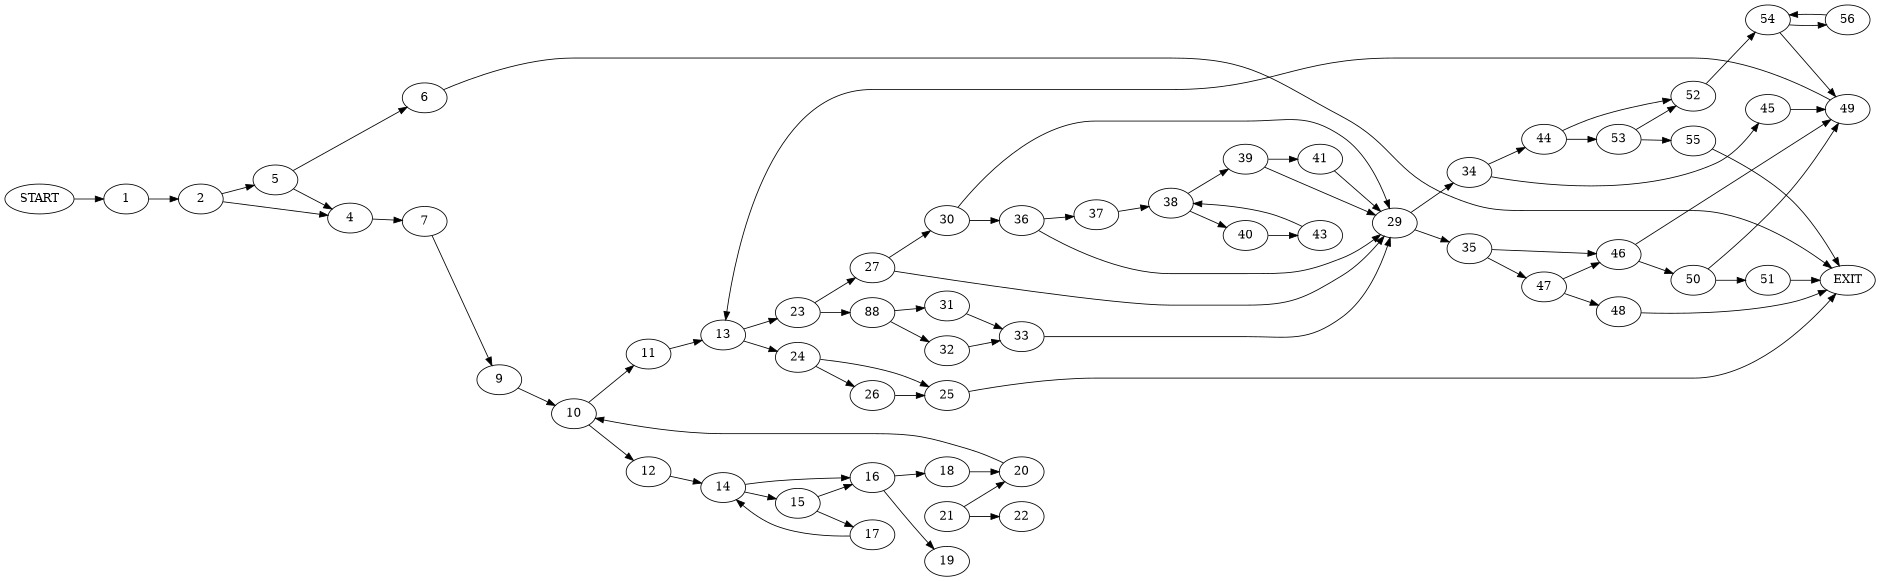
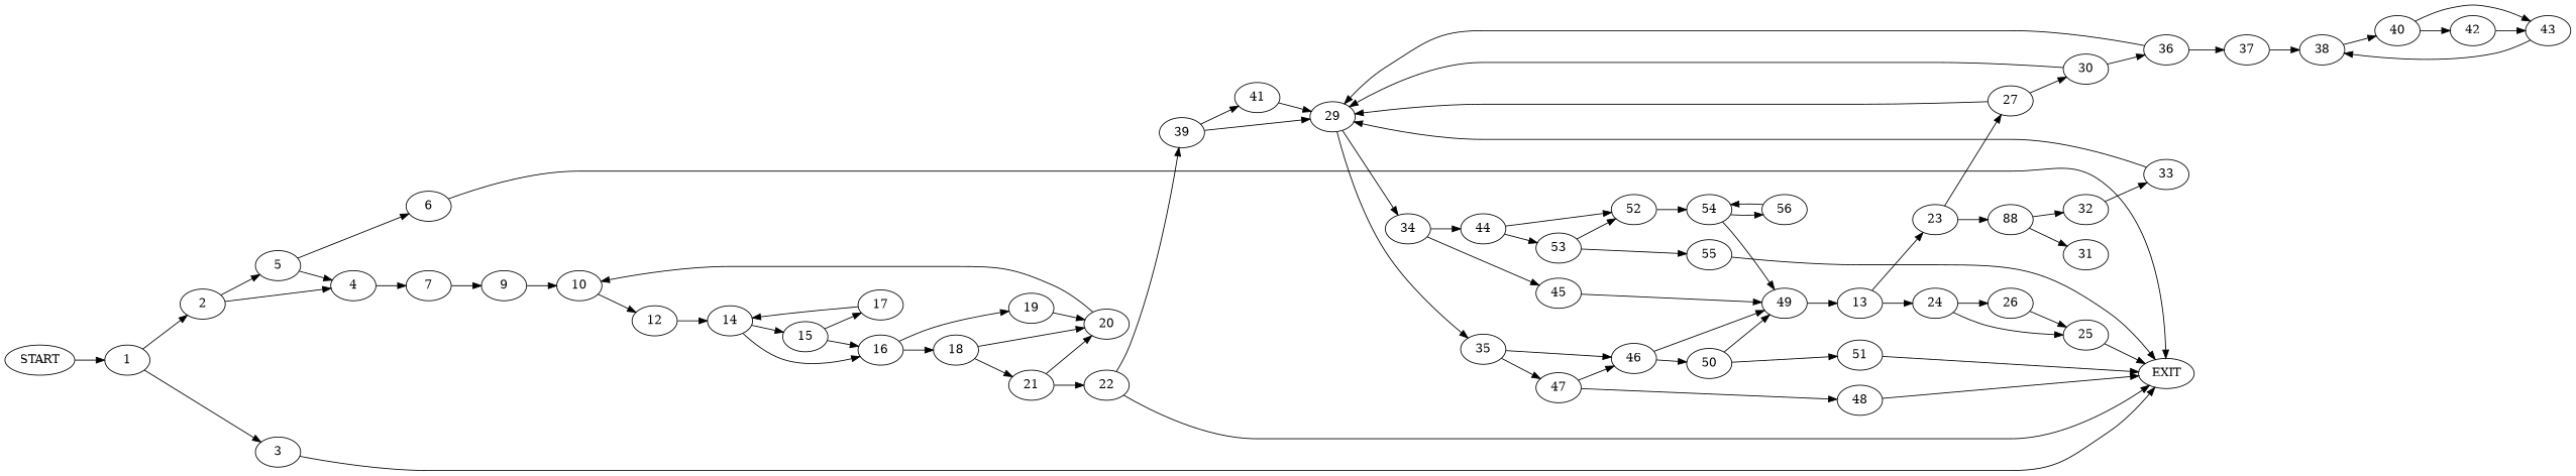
  digraph {
    rankdir=LR
    n1 [label=START]
    1
    2
+   3
    n5 [label=EXIT]
    4
    5
    7
    6
    9
    10
-   11
    12
    13
    14
    23
    24
    15
    16
    27
    n21 [label=88]
    25
    26
    17
    18
    19
    20
    21
    22
    29
    30
    31
    32
    34
    35
    36
    33
    44
    45
    46
    47
    37
    52
    53
    49
    50
    48
    38
    39
    40
    41
+   42
    43
    54
    55
    51
    56
    n1 -> 1
    1 -> 2
+   1 -> 3
    2 -> 4
    2 -> 5
+   3 -> n5
    4 -> 7
    5 -> 4
    5 -> 6
    7 -> 9
    6 -> n5
    9 -> 10
-   10 -> 11
    10 -> 12
-   11 -> 13
    12 -> 14
    13 -> 23
    13 -> 24
    14 -> 15
    14 -> 16
    23 -> 27
    23 -> n21
    24 -> 25
    24 -> 26
    15 -> 16
    15 -> 17
    16 -> 18
    16 -> 19
    27 -> 29
    27 -> 30
    n21 -> 31
    n21 -> 32
    25 -> n5
    26 -> 25
    17 -> 14
    18 -> 20
+   18 -> 21
+   19 -> 20
    20 -> 10
    21 -> 20
    21 -> 22
+   22 -> n5
    29 -> 34
    29 -> 35
    30 -> 29
    30 -> 36
-   31 -> 33
    32 -> 33
    34 -> 44
    34 -> 45
    35 -> 46
    35 -> 47
    36 -> 29
    36 -> 37
    33 -> 29
    44 -> 52
    44 -> 53
    45 -> 49
    46 -> 49
    46 -> 50
    47 -> 46
    47 -> 48
    37 -> 38
    52 -> 54
    53 -> 52
    53 -> 55
    49 -> 13
    50 -> 49
    50 -> 51
    48 -> n5
-   38 -> 39
+   22 -> 39
    38 -> 40
    39 -> 29
    39 -> 41
+   40 -> 42
    40 -> 43
    41 -> 29
+   42 -> 43
    43 -> 38
    54 -> 49
    54 -> 56
    55 -> n5
    51 -> n5
    56 -> 54
  }
